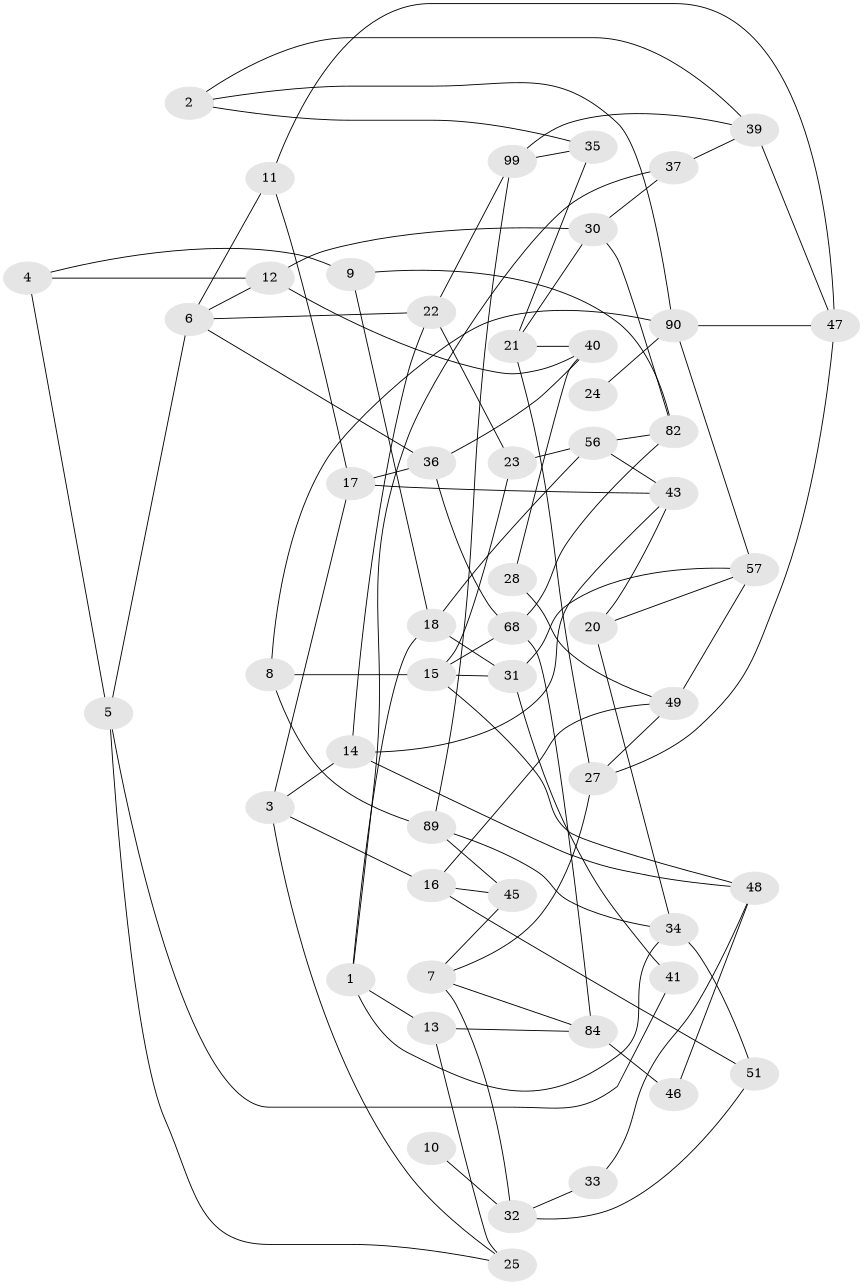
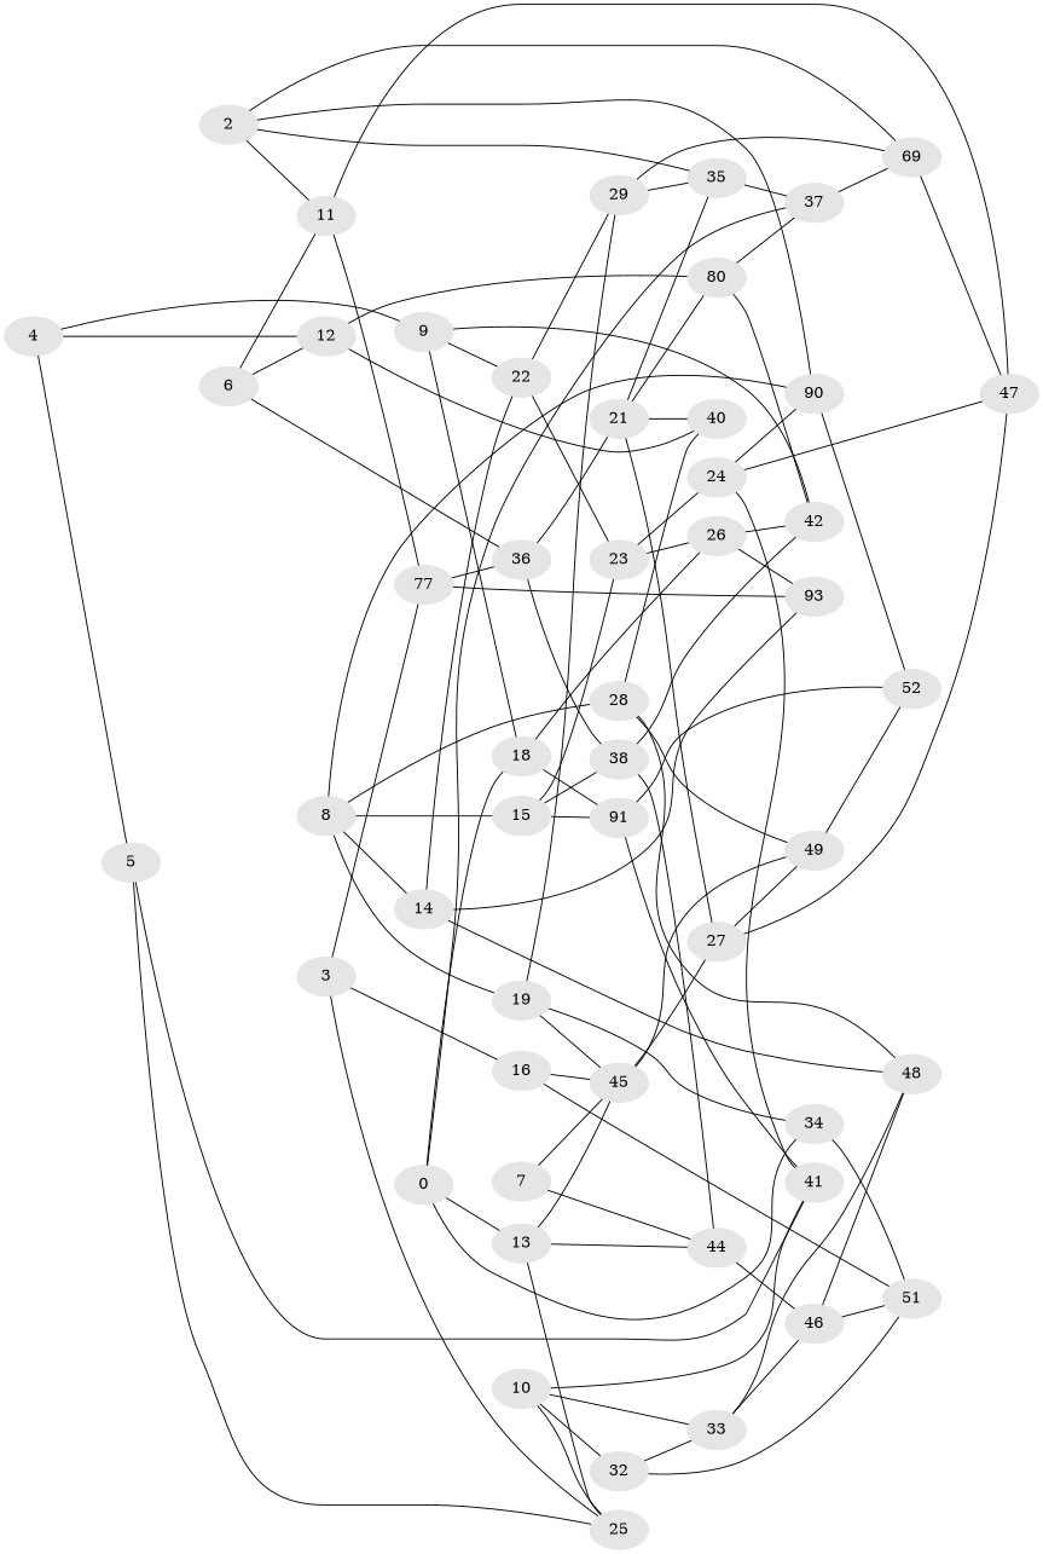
  graph {
    rankdir=LR
    node [color=gray90 style=filled]
-   1
+   1 [label=0]
    13
    18
    34
    37
    25
-   44 [label=84]
+   44
    45
-   31
-   26 [label=56]
+   31 [label=91]
+   26
    51
-   39
+   39 [label=69]
    2
    11
    35
    n16 [label=90]
-   17
+   17 [label=77]
    47
-   52 [label=57]
+   52
    3
    14
    16
    22
-   43
+   43 [label=93]
    48
    49
    36
    4
    5
    9
    12
    6
    41
-   42 [label=82]
-   30
+   42
+   30 [label=80]
    40
-   20
-   38 [label=68]
+   38
    7
    27
    32
    33
    46
    8
    15
-   19 [label=89]
+   19
    28
    23
-   29 [label=99]
+   29
    10
    24
    21
    1 -- 13
    1 -- 18
    1 -- 34
    1 -- 37
    13 -- 25
    13 -- 44
+   13 -- 45
    18 -- 31
    18 -- 26
    34 -- 51
    37 -- 39
    44 -- 46
    31 -- 52
    31 -- 41
    26 -- 43
    26 -- 42
    39 -- 47
    2 -- 39
+   2 -- 11
    2 -- 35
    2 -- n16
    11 -- 17
    11 -- 47
+   35 -- 37
    n16 -- 52
    17 -- 43
    17 -- 36
    3 -- 25
    3 -- 17
-   3 -- 14
+   8 -- 14
    3 -- 16
    14 -- 22
    14 -- 43
    14 -- 48
    16 -- 45
    16 -- 51
-   16 -- 49
+   45 -- 49
    22 -- 23
    22 -- 29
    49 -- 52
-   36 -- 40
+   36 -- 21
    36 -- 38
    4 -- 5
    4 -- 9
    4 -- 12
    5 -- 25
-   5 -- 6
    5 -- 41
    9 -- 18
-   6 -- 22
+   9 -- 22
    9 -- 42
    12 -- 30
    12 -- 40
    6 -- 11
    6 -- 36
    6 -- 12
    30 -- 37
    30 -- 42
-   20 -- 34
-   20 -- 52
-   20 -- 43
    38 -- 44
    38 -- 42
    7 -- 44
    7 -- 45
-   7 -- 27
-   7 -- 32
+   45 -- 27
    27 -- 47
    27 -- 49
    32 -- 51
    32 -- 33
    33 -- 48
+   33 -- 46
+   46 -- 51
    46 -- 48
    8 -- n16
    8 -- 15
    8 -- 19
+   8 -- 28
    15 -- 31
    15 -- 38
    15 -- 23
    19 -- 34
    19 -- 45
    19 -- 29
-   15 -- 48
+   28 -- 48
    28 -- 49
    28 -- 40
    23 -- 26
+   23 -- 24
    29 -- 39
    29 -- 35
+   10 -- 25
+   10 -- 41
    10 -- 32
+   10 -- 33
    24 -- n16
-   n16 -- 47
+   24 -- 47
+   24 -- 41
    21 -- 35
    21 -- 30
    21 -- 40
    21 -- 27
  }
